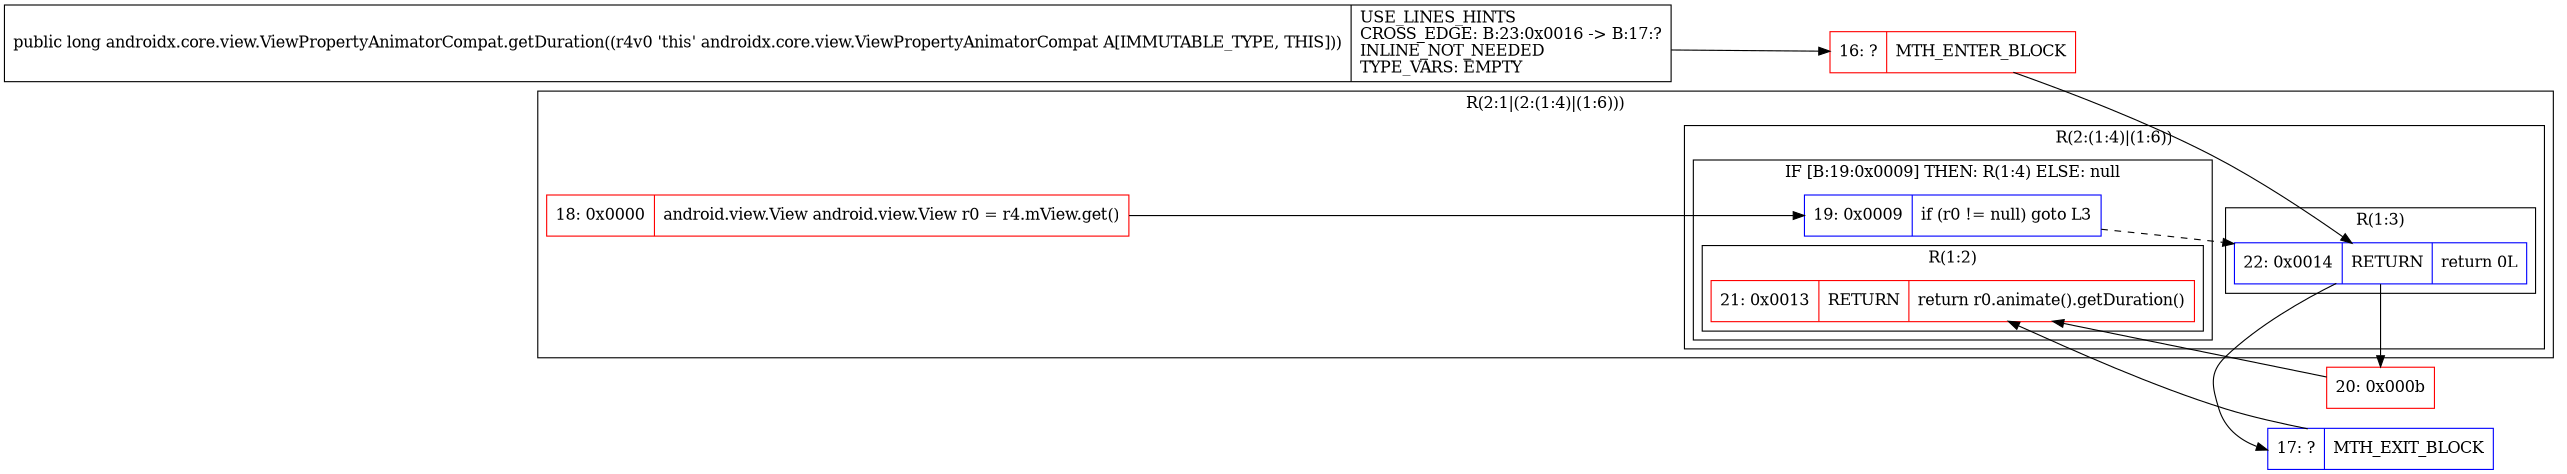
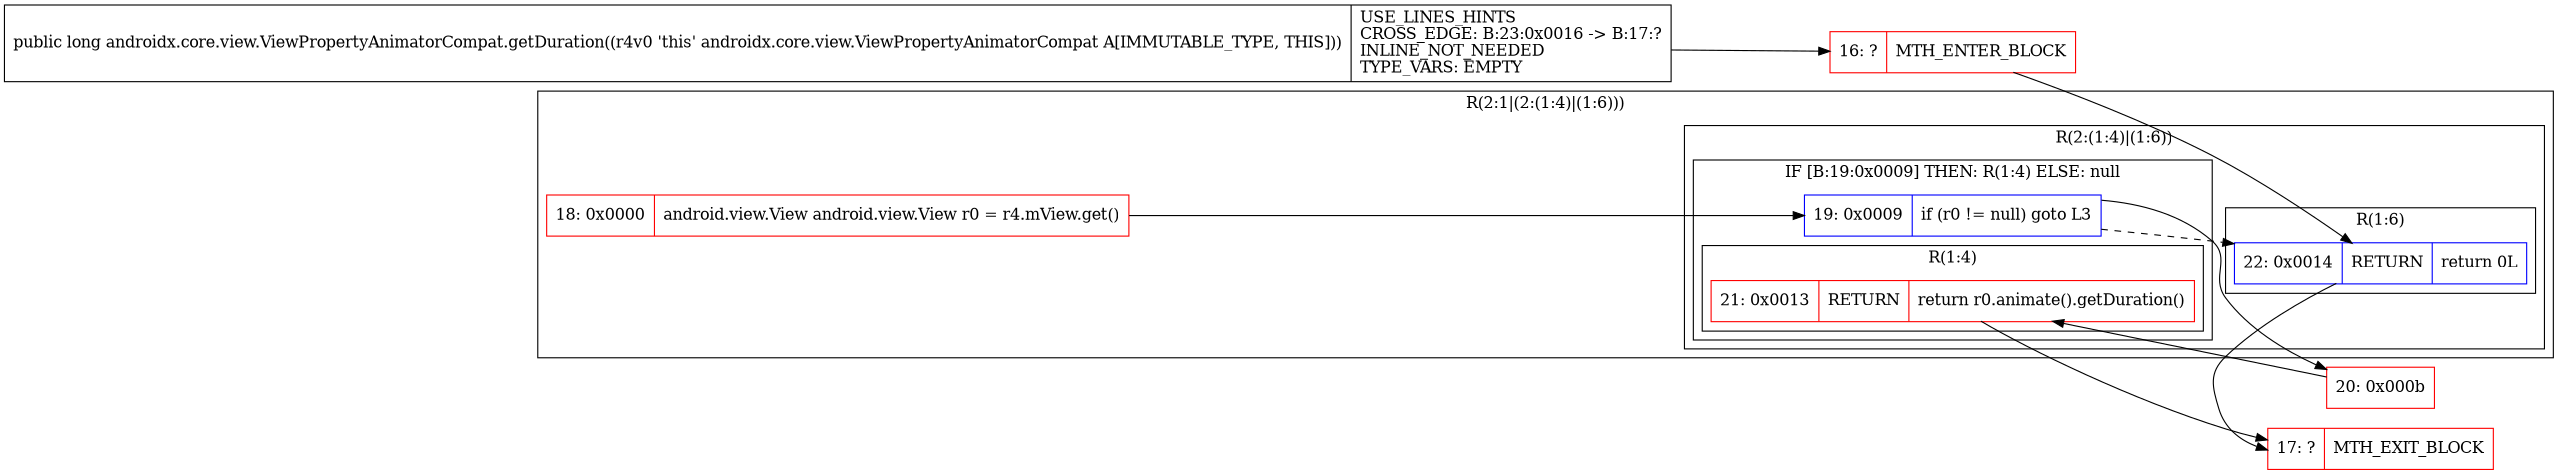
  digraph {
    rankdir=LR
    node [color=red shape=record]
    n1 [label="{21\:\ 0x0013|RETURN\l|return r0.animate().getDuration()\l}"]
    n2 [color=blue label="{19\:\ 0x0009|if (r0 != null) goto L3\l}"]
    n3 [color=blue label="{22\:\ 0x0014|RETURN\l|return 0L\l}"]
    n4 [label="{18\:\ 0x0000|android.view.View android.view.View r0 = r4.mView.get()\l}"]
-   n5 [color=blue label="{17\:\ ?|MTH_EXIT_BLOCK\l}"]
+   n5 [label="{17\:\ ?|MTH_EXIT_BLOCK\l}"]
    n6 [label="{20\:\ 0x000b}"]
    n7 [label="{16\:\ ?|MTH_ENTER_BLOCK\l}"]
    n8 [label="{public long androidx.core.view.ViewPropertyAnimatorCompat.getDuration((r4v0 'this' androidx.core.view.ViewPropertyAnimatorCompat A[IMMUTABLE_TYPE, THIS]))  | USE_LINES_HINTS\lCROSS_EDGE: B:23:0x0016 \-\> B:17:?\lINLINE_NOT_NEEDED\lTYPE_VARS: EMPTY\l}" color=""]
    subgraph cluster_1 {
      label="R(2:1|(2:(1:4)|(1:6)))"
      n4
      subgraph cluster_2 {
        label="R(2:(1:4)|(1:6))"
        subgraph cluster_3 {
          label="IF [B:19:0x0009] THEN: R(1:4) ELSE: null"
          n2
          subgraph cluster_4 {
-           label="R(1:2)"
+           label="R(1:4)"
            n1
          }
        }
        subgraph cluster_5 {
-         label="R(1:3)"
+         label="R(1:6)"
          n3
        }
      }
    }
-   n5 -> n1
+   n1 -> n5
    n2 -> n3 [style=dashed]
-   n3 -> n6
+   n2 -> n6
    n3 -> n5
    n4 -> n2
    n6 -> n1
    n7 -> n3
    n8 -> n7
  }
